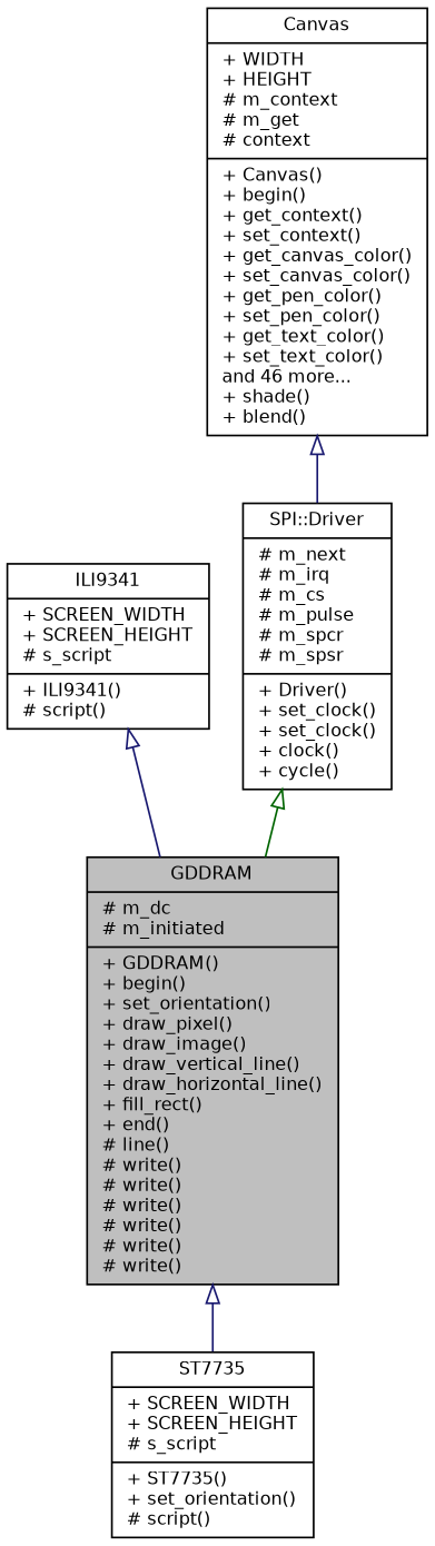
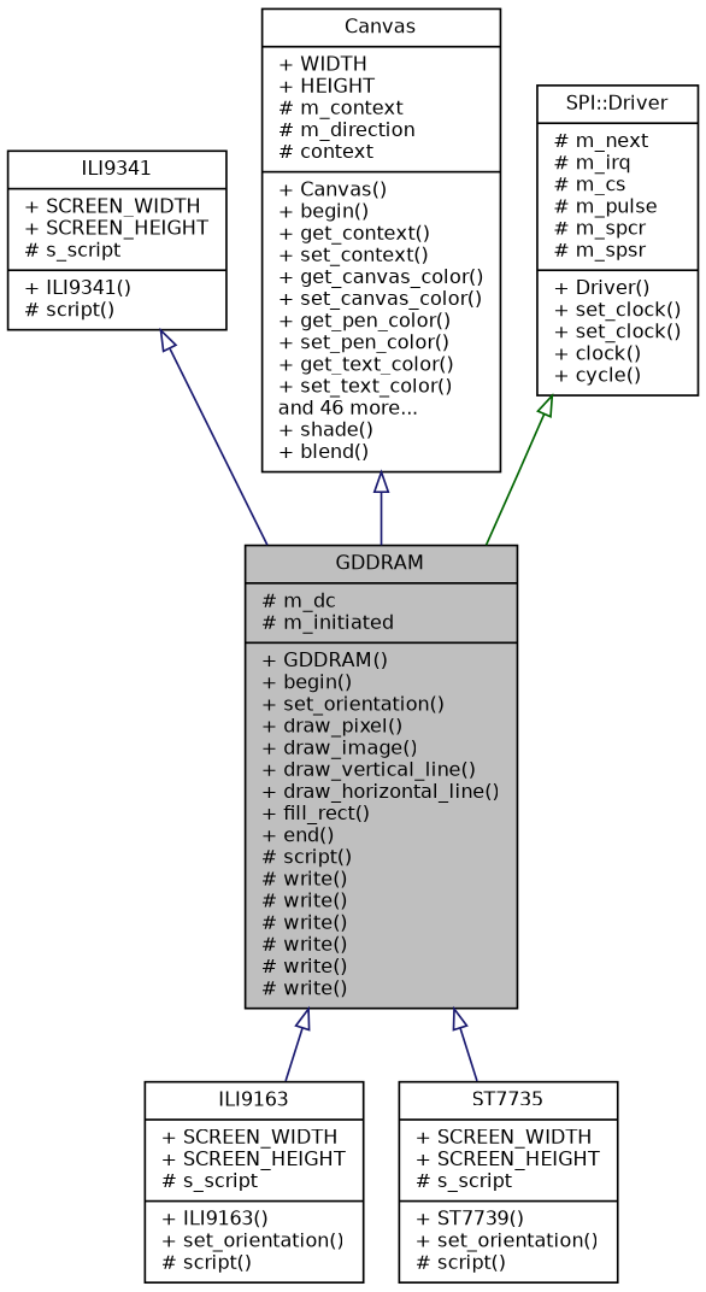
  digraph {
    node [color=black fillcolor=white fontname=Helvetica fontsize=10 shape=record style=filled]
    edge [arrowtail=onormal color=midnightblue dir=back fontname=Helvetica fontsize=10 labelfontname=Helvetica labelfontsize=10 style=solid]
-   n1 [fillcolor=grey75 fontcolor=black height=0.2 label="{GDDRAM\n|# m_dc\l# m_initiated\l|+ GDDRAM()\l+ begin()\l+ set_orientation()\l+ draw_pixel()\l+ draw_image()\l+ draw_vertical_line()\l+ draw_horizontal_line()\l+ fill_rect()\l+ end()\l# line()\l# write()\l# write()\l# write()\l# write()\l# write()\l# write()\l}" width=0.4]
-   n3 [height=0.2 label="{ST7735\n|+ SCREEN_WIDTH\l+ SCREEN_HEIGHT\l# s_script\l|+ ST7735()\l+ set_orientation()\l# script()\l}" width=0.4]
+   n1 [fillcolor=grey75 fontcolor=black height=0.2 label="{GDDRAM\n|# m_dc\l# m_initiated\l|+ GDDRAM()\l+ begin()\l+ set_orientation()\l+ draw_pixel()\l+ draw_image()\l+ draw_vertical_line()\l+ draw_horizontal_line()\l+ fill_rect()\l+ end()\l# script()\l# write()\l# write()\l# write()\l# write()\l# write()\l# write()\l}" width=0.4]
+   n2 [height=0.2 label="{ILI9163\n|+ SCREEN_WIDTH\l+ SCREEN_HEIGHT\l# s_script\l|+ ILI9163()\l+ set_orientation()\l# script()\l}" width=0.4]
+   n3 [height=0.2 label="{ST7735\n|+ SCREEN_WIDTH\l+ SCREEN_HEIGHT\l# s_script\l|+ ST7739()\l+ set_orientation()\l# script()\l}" width=0.4]
    n4 [height=0.2 label="{ILI9341\n|+ SCREEN_WIDTH\l+ SCREEN_HEIGHT\l# s_script\l|+ ILI9341()\l# script()\l}" width=0.4]
-   n5 [height=0.2 label="{Canvas\n|+ WIDTH\l+ HEIGHT\l# m_context\l# m_get\l# context\l|+ Canvas()\l+ begin()\l+ get_context()\l+ set_context()\l+ get_canvas_color()\l+ set_canvas_color()\l+ get_pen_color()\l+ set_pen_color()\l+ get_text_color()\l+ set_text_color()\land 46 more...\l+ shade()\l+ blend()\l}" width=0.4]
+   n5 [height=0.2 label="{Canvas\n|+ WIDTH\l+ HEIGHT\l# m_context\l# m_direction\l# context\l|+ Canvas()\l+ begin()\l+ get_context()\l+ set_context()\l+ get_canvas_color()\l+ set_canvas_color()\l+ get_pen_color()\l+ set_pen_color()\l+ get_text_color()\l+ set_text_color()\land 46 more...\l+ shade()\l+ blend()\l}" width=0.4]
    n6 [height=0.2 label="{SPI::Driver\n|# m_next\l# m_irq\l# m_cs\l# m_pulse\l# m_spcr\l# m_spsr\l|+ Driver()\l+ set_clock()\l+ set_clock()\l+ clock()\l+ cycle()\l}" width=0.4]
+   n1 -> n2
    n1 -> n3
    n4 -> n1
-   n5 -> n6
+   n5 -> n1
    n6 -> n1 [color=darkgreen]
  }
